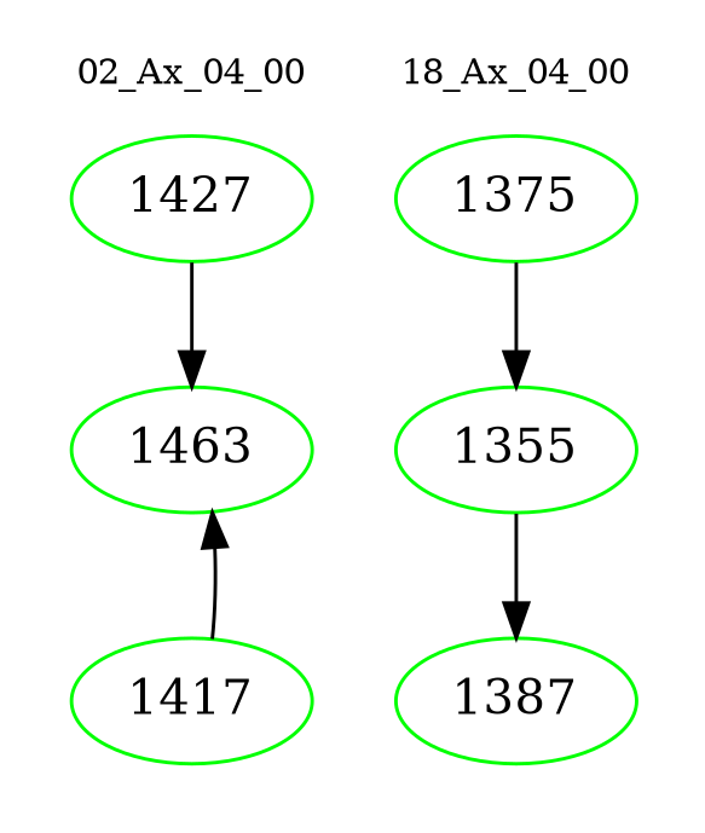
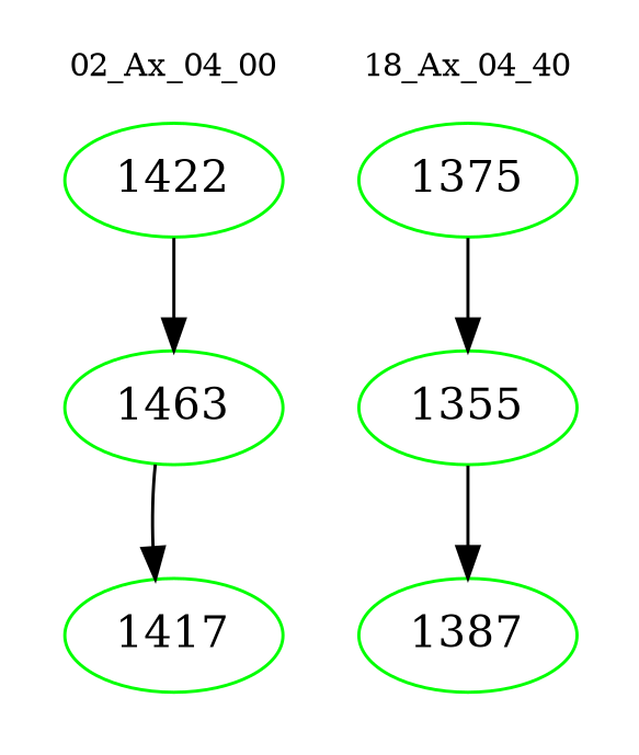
  digraph {
    node [color=green]
    edge [color=black]
-   n1 [label=1427]
+   n1 [label=1422]
    n2 [label=1417]
    n3 [label=1463]
    n4 [label=1375]
    n5 [label=1355]
    n6 [label=1387]
    subgraph cluster_1 {
      color=white
      fontsize=10
      label="02_Ax_04_00"
      n1
      n2
      n3
    }
    subgraph cluster_2 {
      color=white
      fontsize=10
-     label="18_Ax_04_00"
+     label="18_Ax_04_40"
      n4
      n5
      n6
    }
    n1 -> n3
-   n2 -> n3
+   n3 -> n2
    n4 -> n5
    n5 -> n6
  }
